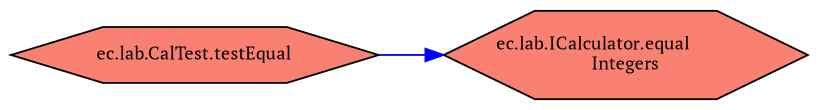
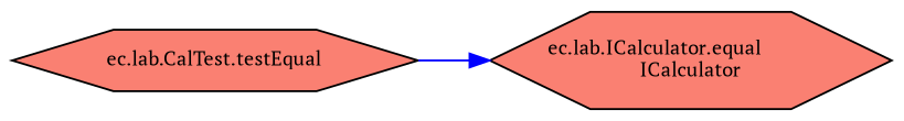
  digraph {
    rankdir=LR
    fontname="PT Serif"
    node [color=black fillcolor=salmon fontname="PT Serif" fontsize=10 shape=hexagon style=filled]
    n1 [fontcolor=black height=0.2 label="ec.lab.CalTest.testEqual" width=0.4]
-   n2 [height=0.2 label="ec.lab.ICalculator.equal\lIntegers" width=0.4]
+   n2 [height=0.2 label="ec.lab.ICalculator.equal\lICalculator" width=0.4]
    n1 -> n2 [color=blue fontname="PT Serif" fontsize=10 labelfontname=Helvetica labelfontsize=10 style=solid]
  }
